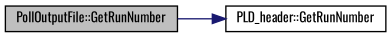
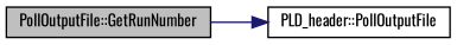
  digraph {
    rankdir=LR
    fontname=Oswald
    node [color=black fontname=Oswald fontsize=10 shape=record style=filled]
    n1 [fillcolor=grey75 fontcolor=black height=0.2 label="PollOutputFile::GetRunNumber" width=0.4]
-   n2 [fillcolor=white height=0.2 label="PLD_header::GetRunNumber" width=0.4]
+   n2 [fillcolor=white height=0.2 label="PLD_header::PollOutputFile" width=0.4]
    n1 -> n2 [color=midnightblue fontname=Oswald fontsize=10 labelfontname=Helvetica labelfontsize=10 style=solid]
  }
